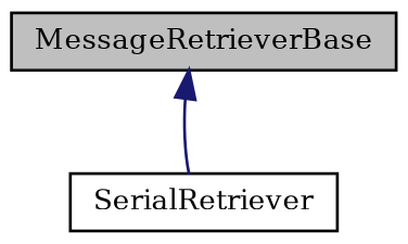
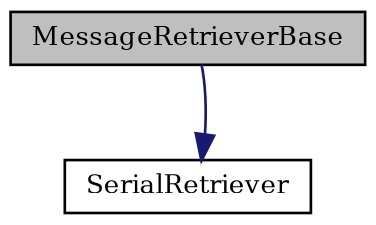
  digraph {
    fontname="DejaVu Serif"
    node [color=black fontname="DejaVu Serif" fontsize=10 shape=record style=filled]
    n1 [fillcolor=grey75 fontcolor=black height=0.2 label=MessageRetrieverBase width=0.4]
    n2 [fillcolor=white height=0.2 label=SerialRetriever width=0.4]
-   n1 -> n2 [color=midnightblue dir=back fontname="DejaVu Serif" fontsize=10 labelfontname=Helvetica labelfontsize=10 style=solid]
+   n2 -> n1 [color=midnightblue dir=back fontname="DejaVu Serif" fontsize=10 labelfontname=Helvetica labelfontsize=10 style=solid]
  }
